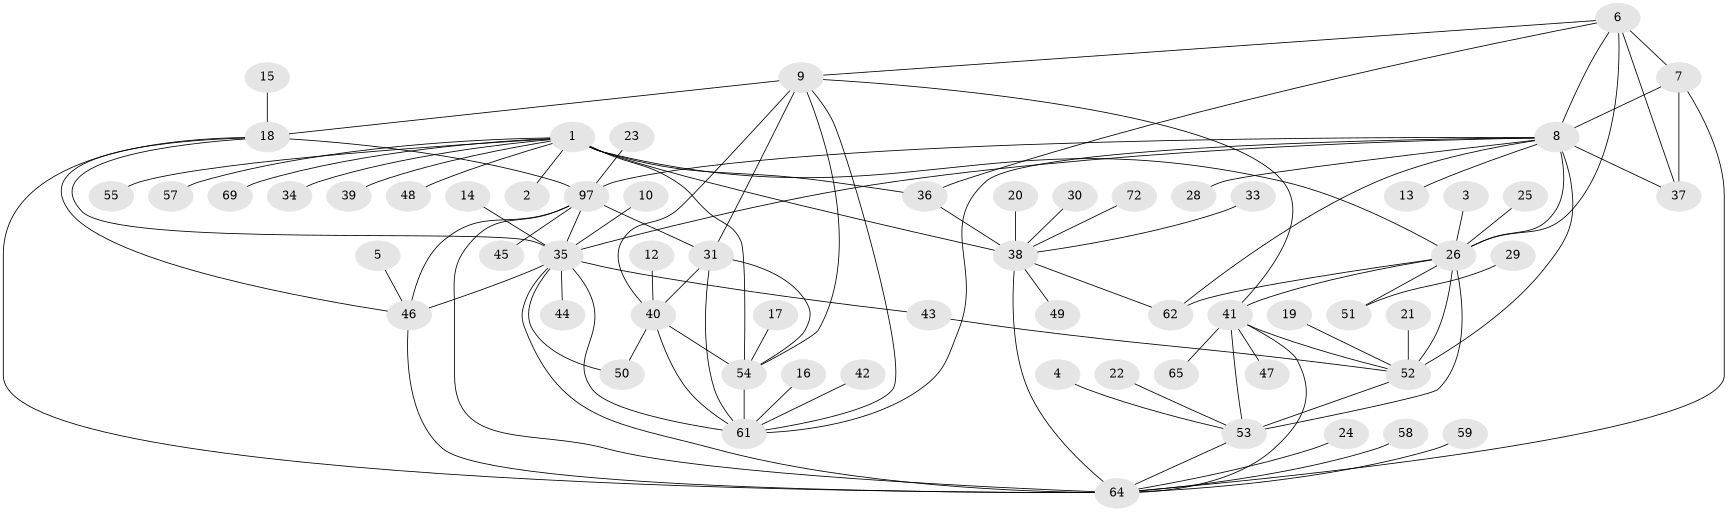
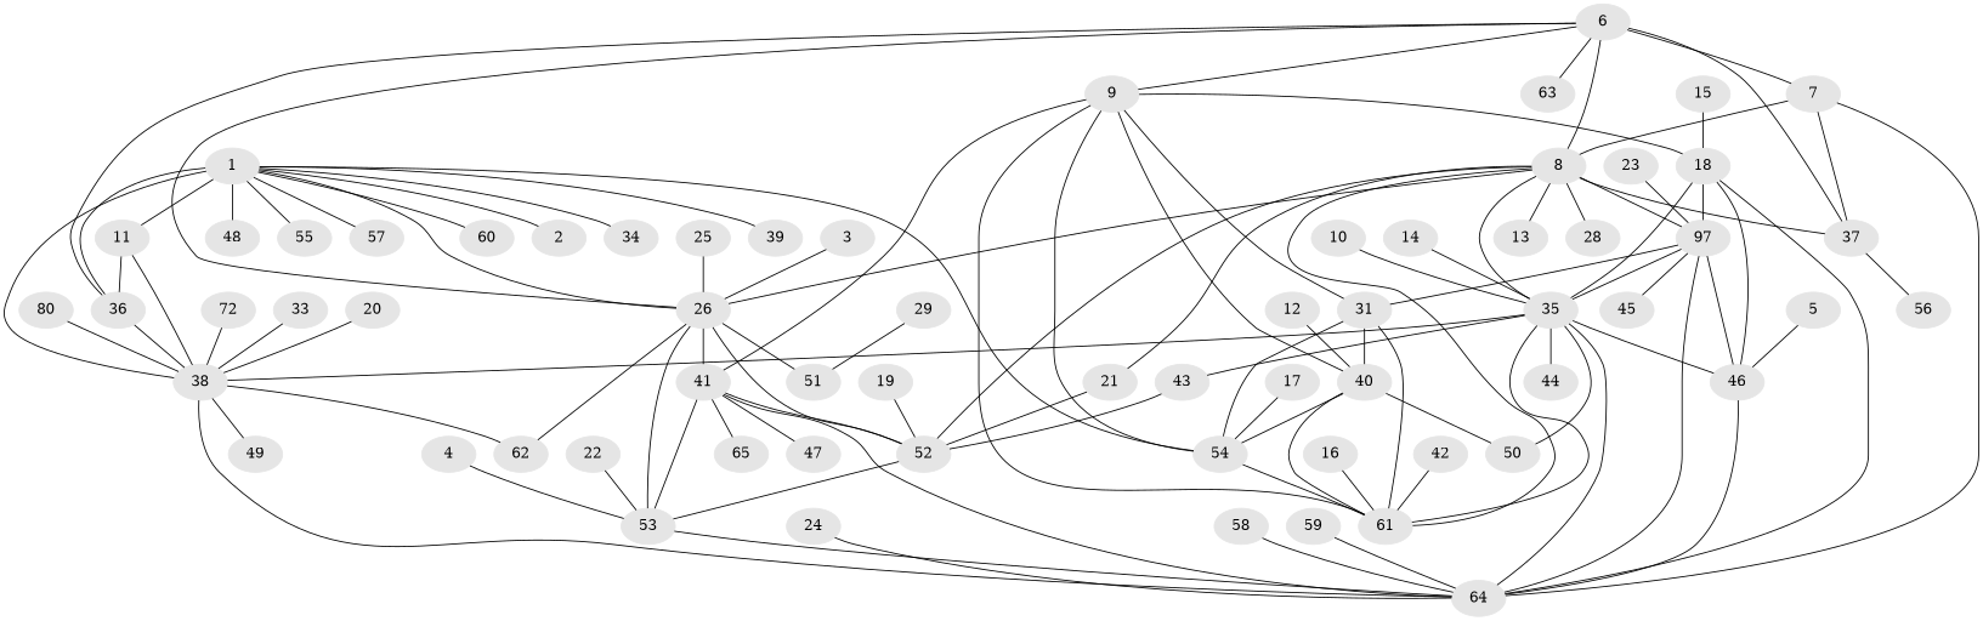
  graph {
    node [color=gray90 style=filled]
    edge [weight=1.0]
    1
    2
+   11
    26
    34
    36
    38
    39
    48
    54
    55
    57
-   60 [label=69]
+   60
    53
    52
    62
    41
    51
    64
    49
    61
    3
    4
    5
    46
    6
    7
    8
    9
    37
+   63
    13
    n33 [label=97]
    28
    35
    18
    31
    40
+   56
    45
    43
    44
    50
    47
    65
    10
    12
    14
    15
    16
    17
    19
    20
    21
    22
    23
    24
    25
    29
-   30
+   30 [label=80]
    n61 [label=72]
    33
    42
    58
    59
    1 -- 2
+   1 -- 11 [weight=3.0]
    1 -- 26
    1 -- 34
    1 -- 36 [weight=3.0]
    1 -- 38 [weight=3.0]
    1 -- 39
    1 -- 48
    1 -- 54
    1 -- 55
    1 -- 57
    1 -- 60
+   11 -- 36
+   11 -- 38
    26 -- 53 [weight=3.0]
    26 -- 52 [weight=3.0]
    26 -- 62
    26 -- 41 [weight=3.0]
    26 -- 51
    36 -- 38
    38 -- 62
    38 -- 64
    38 -- 49
    54 -- 61
    53 -- 64
    52 -- 53
    41 -- 53
    41 -- 52
    41 -- 64
    41 -- 47
    41 -- 65
    3 -- 26
    4 -- 53
    5 -- 46
    46 -- 64
    6 -- 26
    6 -- 36
    6 -- 7 [weight=3.0]
    6 -- 8 [weight=3.0]
    6 -- 9
    6 -- 37 [weight=3.0]
+   6 -- 63
    7 -- 64
    7 -- 8
    7 -- 37
    8 -- 26
    8 -- 52
-   8 -- 62
+   8 -- 21
    8 -- 61
    8 -- 37
    8 -- 13
    8 -- n33
    8 -- 28
    8 -- 35
    9 -- 54
    9 -- 41
    9 -- 61
    9 -- 18
    9 -- 31 [weight=2.0]
    9 -- 40
+   37 -- 56
    n33 -- 64 [weight=2.0]
    n33 -- 46 [weight=2.0]
    n33 -- 35 [weight=2.0]
    n33 -- 31
    n33 -- 45
+   35 -- 38
    35 -- 64
    35 -- 61
    35 -- 46
    35 -- 43
    35 -- 44
    35 -- 50
    18 -- 64
    18 -- 46
    18 -- n33 [weight=2.0]
    18 -- 35
    31 -- 54 [weight=2.0]
    31 -- 61 [weight=2.0]
    31 -- 40 [weight=2.0]
    40 -- 54
    40 -- 61
    40 -- 50
    43 -- 52
    10 -- 35
    12 -- 40
    14 -- 35
    15 -- 18
    16 -- 61
    17 -- 54
    19 -- 52
    20 -- 38
    21 -- 52
    22 -- 53
    23 -- n33
    24 -- 64
    25 -- 26
    29 -- 51
    30 -- 38
    n61 -- 38
    33 -- 38
    42 -- 61
    58 -- 64
    59 -- 64
  }
